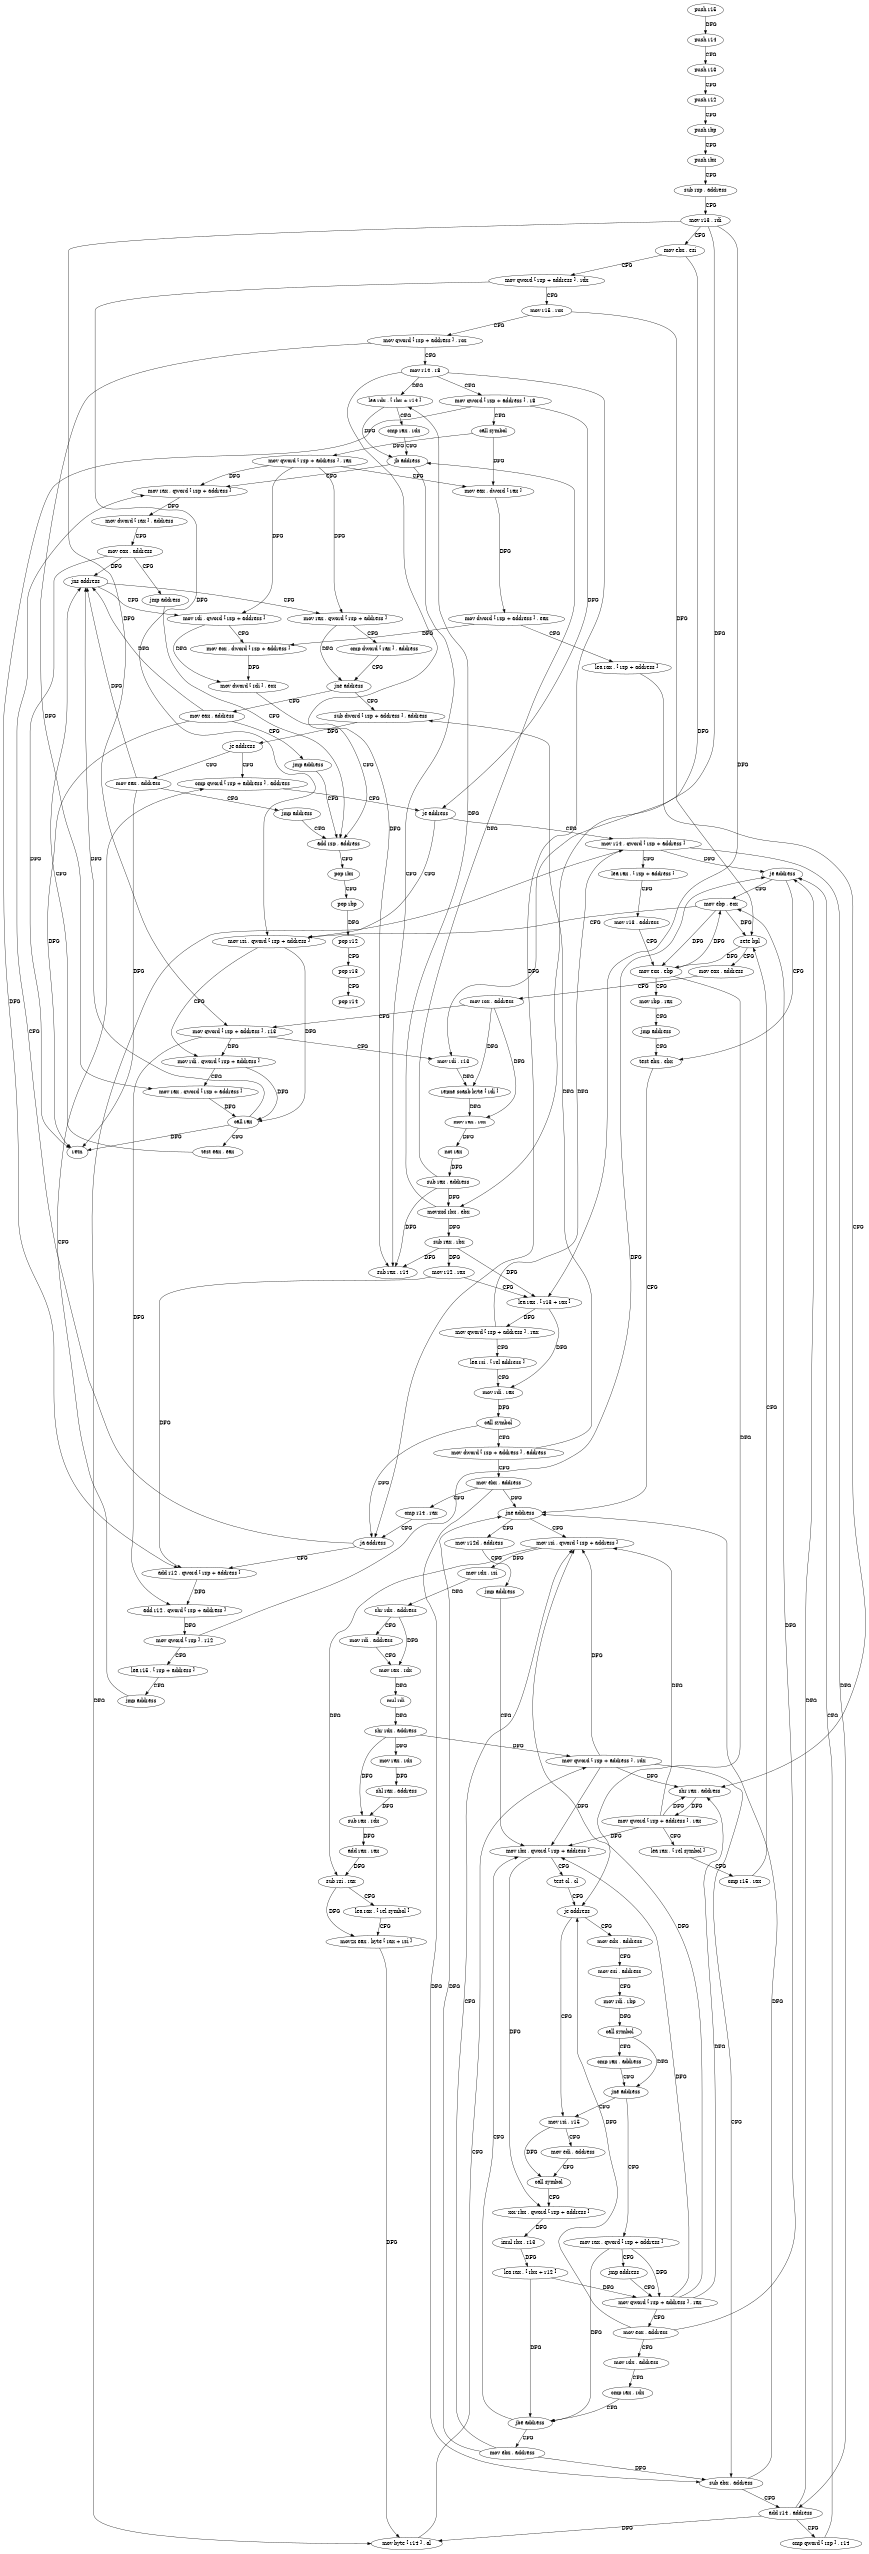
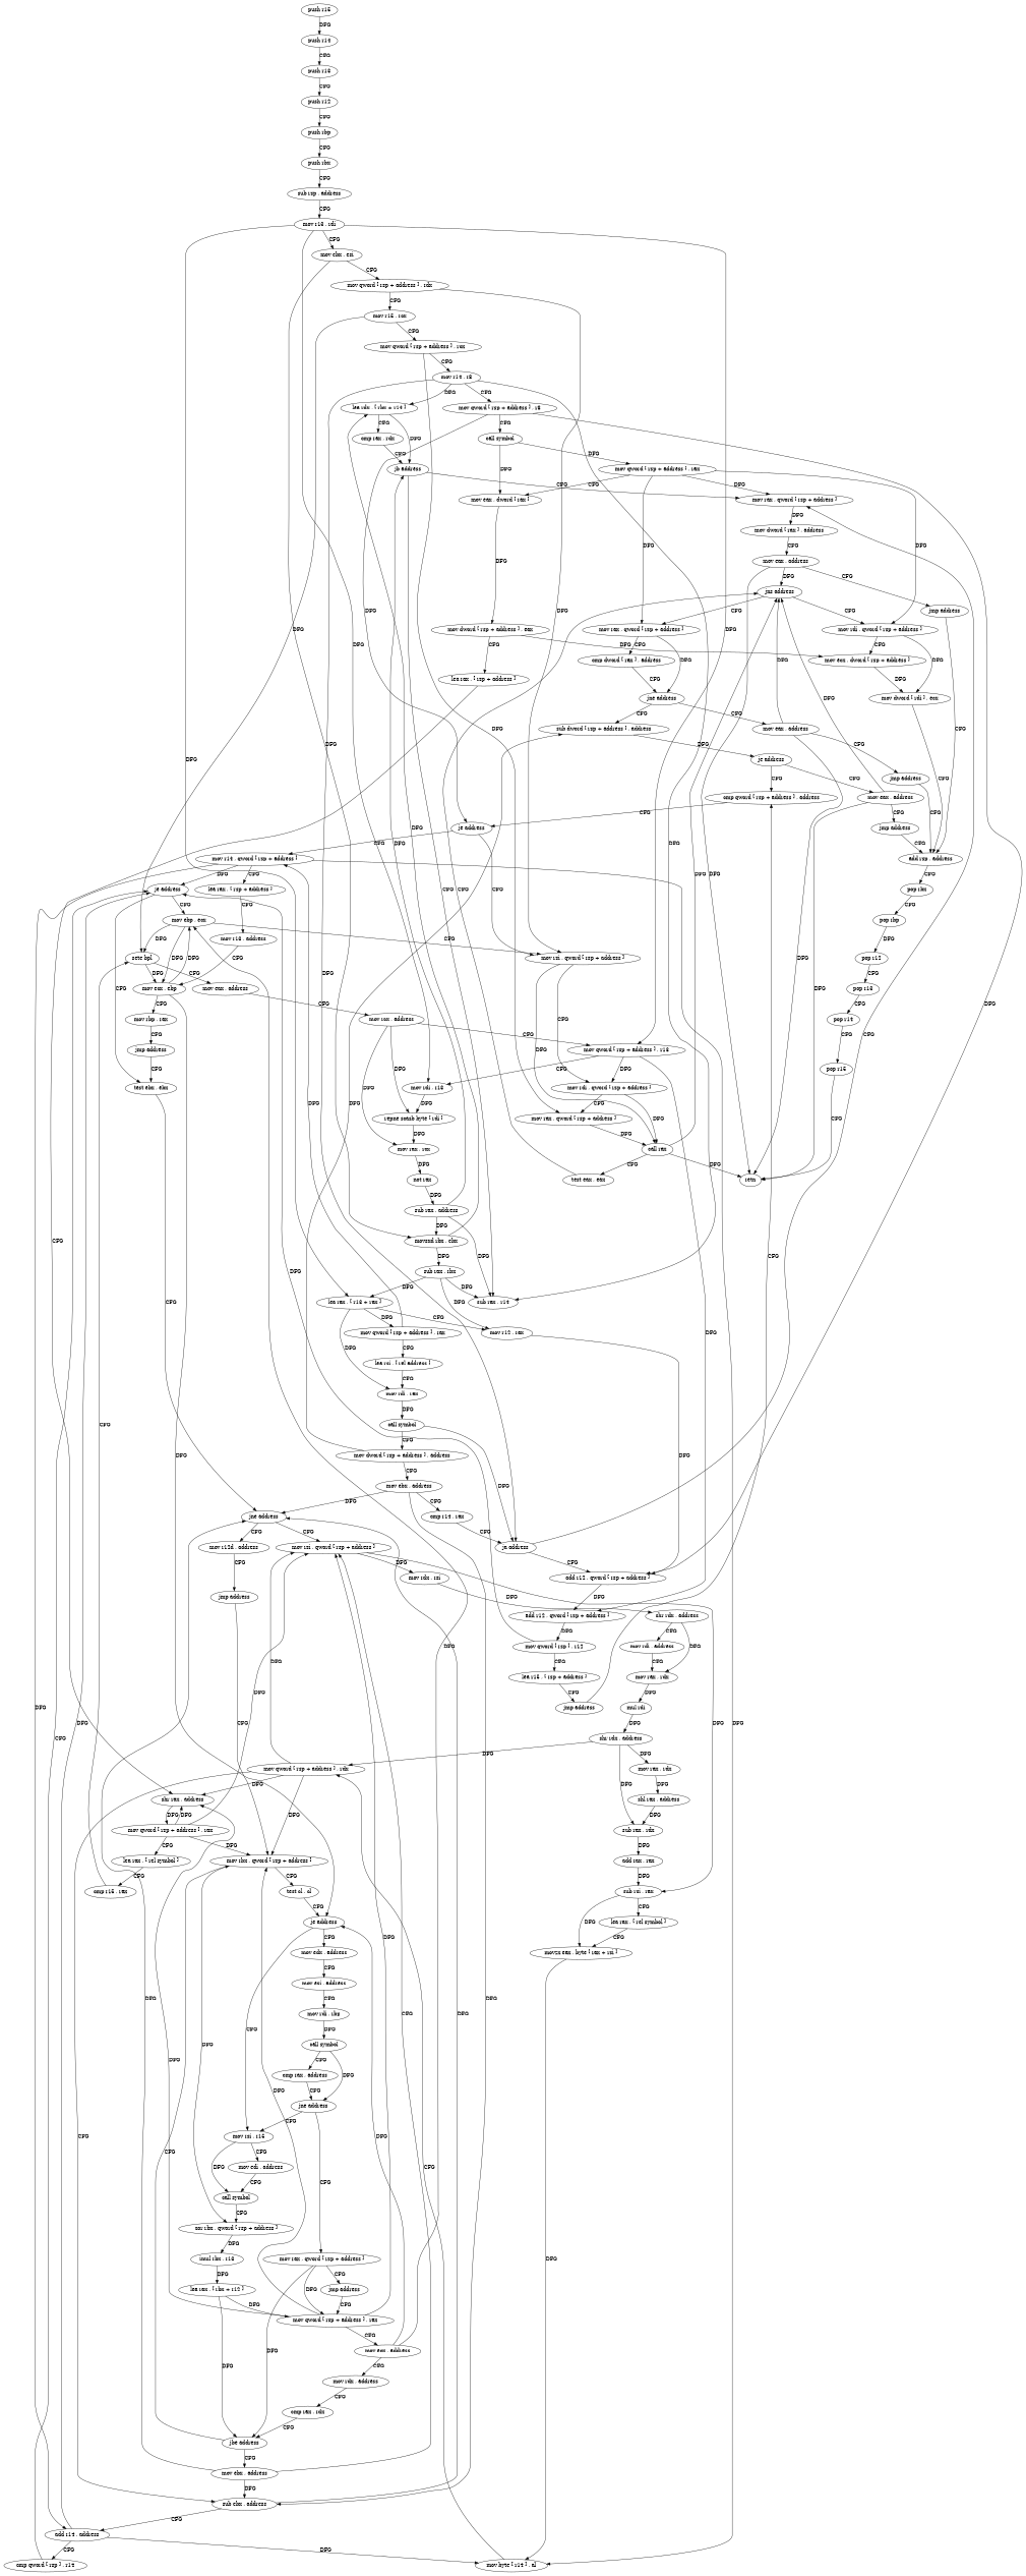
  digraph {
    n1 [label="push r15"]
    n2 [label="push r14"]
    n3 [label="push r13"]
    n4 [label="push r12"]
    n5 [label="push rbp"]
    n6 [label="push rbx"]
    n7 [label="sub rsp , address"]
    n8 [label="mov r13 , rdi"]
    n9 [label="mov ebx , esi"]
    n10 [label="mov qword [ rsp + address ] , r13"]
    n11 [label="mov rdi , r13"]
    n12 [label="lea rax , [ r13 + rax ]"]
    n13 [label="mov qword [ rsp + address ] , rdx"]
    n14 [label="movsxd rbx , ebx"]
    n15 [label="add r12 , qword [ rsp + address ]"]
    n16 [label="mov rdi , qword [ rsp + address ]"]
    n17 [label="repne scasb byte [ rdi ]"]
    n18 [label="mov qword [ rsp + address ] , rax"]
    n19 [label="mov rdi , rax"]
    n20 [label="mov r15 , rcx"]
    n21 [label="mov rsi , qword [ rsp + address ]"]
    n22 [label="lea rdx , [ rbx + r14 ]"]
    n23 [label="sub rax , rbx"]
    n24 [label="mov qword [ rsp + address ] , rcx"]
    n25 [label="sete bpl"]
    n26 [label="call rax"]
    n27 [label="mov r14 , r8"]
    n28 [label="mov rax , qword [ rsp + address ]"]
    n29 [label="mov eax , address"]
    n30 [label="mov ecx , ebp"]
    n31 [label="mov qword [ rsp + address ] , r8"]
    n32 [label="sub rax , r14"]
    n33 [label="ja address"]
    n34 [label="call symbol"]
    n35 [label="add r12 , qword [ rsp + address ]"]
    n36 [label="je address"]
    n37 [label="jb address"]
    n38 [label="cmp rax , rdx"]
    n39 [label="mov rax , qword [ rsp + address ]"]
    n40 [label="mov qword [ rsp + address ] , rax"]
    n41 [label="mov eax , dword [ rax ]"]
    n42 [label="mov r14 , qword [ rsp + address ]"]
    n43 [label="mov rdi , qword [ rsp + address ]"]
    n44 [label="mov rax , qword [ rsp + address ]"]
    n45 [label="mov dword [ rsp + address ] , eax"]
    n46 [label="mov dword [ rax ] , address"]
    n47 [label="mov ecx , dword [ rsp + address ]"]
    n48 [label="mov dword [ rdi ] , ecx"]
    n49 [label="cmp dword [ rax ] , address"]
    n50 [label="jne address"]
    n51 [label="lea rax , [ rsp + address ]"]
    n52 [label="shr rax , address"]
    n53 [label="mov qword [ rsp + address ] , rax"]
    n54 [label="lea rax , [ rel symbol ]"]
    n55 [label="mov rsi , qword [ rsp + address ]"]
    n56 [label="mov rbx , qword [ rsp + address ]"]
    n57 [label="cmp r15 , rax"]
    n58 [label="mov rdx , rsi"]
    n59 [label="sub rsi , rax"]
    n60 [label="test cl , cl"]
    n61 [label="xor rbx , qword [ rsp + address ]"]
    n62 [label="mov rcx , address"]
    n63 [label="mov rbp , rax"]
    n64 [label="mov ebp , ecx"]
    n65 [label="je address"]
    n66 [label="mov rax , rcx"]
    n67 [label="not rax"]
    n68 [label="mov qword [ rsp ] , r12"]
    n69 [label="sub rax , address"]
    n70 [label="mov r12 , rax"]
    n71 [label="mov eax , address"]
    n72 [label="jmp address"]
    n73 [label=retn]
    n74 [label="jns address"]
    n75 [label="add rsp , address"]
    n76 [label="pop rbx"]
    n77 [label="pop rbp"]
    n78 [label="lea rsi , [ rel address ]"]
    n79 [label="call symbol"]
    n80 [label="je address"]
    n81 [label="lea rax , [ rsp + address ]"]
    n82 [label="mov byte [ r14 ] , al"]
    n83 [label="add r14 , address"]
    n84 [label="mov dword [ rsp + address ] , address"]
    n85 [label="mov ebx , address"]
    n86 [label="sub dword [ rsp + address ] , address"]
    n87 [label="cmp r14 , rax"]
    n88 [label="jne address"]
    n89 [label="sub ebx , address"]
    n90 [label="je address"]
    n91 [label="mov r12d , address"]
    n92 [label="pop r12"]
    n93 [label="pop r13"]
    n94 [label="pop r14"]
+   n95 [label="pop r15"]
    n96 [label="lea r15 , [ rsp + address ]"]
    n97 [label="jmp address"]
    n98 [label="test ebx , ebx"]
    n99 [label="cmp qword [ rsp + address ] , address"]
    n100 [label="test eax , eax"]
    n101 [label="mov r13 , address"]
    n102 [label="mov qword [ rsp + address ] , rdx"]
    n103 [label="cmp qword [ rsp ] , r14"]
    n104 [label="mov eax , address"]
    n105 [label="jmp address"]
    n106 [label="mov rsi , r15"]
    n107 [label="mov edx , address"]
    n108 [label="jmp address"]
    n109 [label="mov eax , address"]
    n110 [label="jmp address"]
    n111 [label="shr rdx , address"]
    n112 [label="lea rax , [ rel symbol ]"]
    n113 [label="movzx eax , byte [ rax + rsi ]"]
    n114 [label="jmp address"]
    n115 [label="mov rdi , address"]
    n116 [label="mov rax , rdx"]
    n117 [label="mul rdi"]
    n118 [label="shr rdx , address"]
    n119 [label="mov rax , rdx"]
    n120 [label="sub rax , rdx"]
    n121 [label="shl rax , address"]
    n122 [label="add rax , rax"]
    n123 [label="imul rbx , r13"]
    n124 [label="mov edi , address"]
    n125 [label="call symbol"]
    n126 [label="mov esi , address"]
    n127 [label="mov rdi , rbp"]
    n128 [label="lea rax , [ rbx + r12 ]"]
    n129 [label="mov qword [ rsp + address ] , rax"]
    n130 [label="jbe address"]
    n131 [label="mov ecx , address"]
    n132 [label="mov ebx , address"]
    n133 [label="mov rdx , address"]
    n134 [label="call symbol"]
    n135 [label="cmp rax , address"]
    n136 [label="jne address"]
    n137 [label="mov rax , qword [ rsp + address ]"]
    n138 [label="jmp address"]
    n139 [label="cmp rax , rdx"]
    n1 -> n2 [label=DFG]
    n2 -> n3 [label=CFG]
    n3 -> n4 [label=CFG]
    n4 -> n5 [label=CFG]
    n5 -> n6 [label=CFG]
    n6 -> n7 [label=CFG]
    n7 -> n8 [label=CFG]
    n8 -> n9 [label=CFG]
    n8 -> n10 [label=DFG]
    n8 -> n11 [label=DFG]
    n8 -> n12 [label=DFG]
    n9 -> n13 [label=CFG]
    n9 -> n14 [label=DFG]
    n10 -> n11 [label=CFG]
    n10 -> n15 [label=DFG]
    n10 -> n16 [label=DFG]
    n11 -> n17 [label=DFG]
    n12 -> n18 [label=DFG]
    n12 -> n19 [label=DFG]
    n13 -> n20 [label=CFG]
    n13 -> n21 [label=DFG]
    n14 -> n22 [label=DFG]
    n14 -> n23 [label=DFG]
    n15 -> n68 [label=DFG]
    n16 -> n26 [label=DFG]
    n16 -> n28 [label=CFG]
    n17 -> n66 [label=DFG]
    n18 -> n42 [label=DFG]
    n18 -> n78 [label=CFG]
    n19 -> n79 [label=DFG]
    n20 -> n24 [label=CFG]
    n20 -> n25 [label=DFG]
    n21 -> n16 [label=CFG]
    n21 -> n26 [label=DFG]
    n22 -> n37 [label=DFG]
    n22 -> n38 [label=CFG]
    n23 -> n12 [label=DFG]
    n23 -> n32 [label=DFG]
    n23 -> n70 [label=DFG]
    n24 -> n27 [label=CFG]
    n24 -> n28 [label=DFG]
    n25 -> n29 [label=CFG]
    n25 -> n30 [label=DFG]
    n26 -> n73 [label=DFG]
    n26 -> n74 [label=DFG]
    n26 -> n100 [label=CFG]
    n27 -> n22 [label=DFG]
    n27 -> n31 [label=CFG]
    n27 -> n32 [label=DFG]
    n27 -> n33 [label=DFG]
    n28 -> n26 [label=DFG]
    n29 -> n62 [label=CFG]
    n30 -> n63 [label=CFG]
    n30 -> n64 [label=DFG]
    n30 -> n65 [label=DFG]
    n31 -> n34 [label=CFG]
    n31 -> n35 [label=DFG]
    n31 -> n36 [label=DFG]
    n33 -> n35 [label=CFG]
    n33 -> n39 [label=CFG]
    n34 -> n40 [label=DFG]
    n34 -> n41 [label=DFG]
    n35 -> n15 [label=DFG]
    n36 -> n21 [label=CFG]
    n36 -> n42 [label=CFG]
    n37 -> n32 [label=CFG]
    n37 -> n39 [label=CFG]
    n38 -> n37 [label=CFG]
    n39 -> n46 [label=DFG]
    n40 -> n39 [label=DFG]
    n40 -> n41 [label=CFG]
    n40 -> n43 [label=DFG]
    n40 -> n44 [label=DFG]
    n41 -> n45 [label=DFG]
    n42 -> n80 [label=DFG]
    n42 -> n81 [label=CFG]
    n42 -> n82 [label=DFG]
    n42 -> n83 [label=DFG]
    n43 -> n47 [label=CFG]
    n43 -> n48 [label=DFG]
    n44 -> n49 [label=CFG]
    n44 -> n50 [label=DFG]
    n45 -> n47 [label=DFG]
    n45 -> n51 [label=CFG]
    n46 -> n71 [label=CFG]
    n47 -> n48 [label=DFG]
    n48 -> n75 [label=CFG]
    n49 -> n50 [label=CFG]
    n50 -> n86 [label=CFG]
    n50 -> n104 [label=CFG]
    n51 -> n52 [label=CFG]
    n52 -> n53 [label=DFG]
    n53 -> n52 [label=DFG]
    n53 -> n54 [label=CFG]
    n53 -> n55 [label=DFG]
    n53 -> n56 [label=DFG]
    n54 -> n57 [label=CFG]
    n55 -> n58 [label=DFG]
    n55 -> n59 [label=DFG]
    n56 -> n60 [label=CFG]
    n56 -> n61 [label=DFG]
    n57 -> n25 [label=CFG]
    n58 -> n111 [label=DFG]
    n59 -> n112 [label=CFG]
    n59 -> n113 [label=DFG]
    n60 -> n65 [label=CFG]
    n61 -> n123 [label=DFG]
    n62 -> n10 [label=CFG]
    n62 -> n17 [label=DFG]
    n62 -> n66 [label=DFG]
    n63 -> n105 [label=CFG]
    n64 -> n21 [label=CFG]
    n64 -> n25 [label=DFG]
    n64 -> n30 [label=DFG]
    n65 -> n106 [label=CFG]
    n65 -> n107 [label=CFG]
    n66 -> n67 [label=DFG]
    n67 -> n69 [label=DFG]
    n68 -> n80 [label=DFG]
    n68 -> n96 [label=CFG]
    n69 -> n14 [label=DFG]
    n69 -> n32 [label=DFG]
    n69 -> n37 [label=DFG]
-   n70 -> n12 [label=CFG]
+   n12 -> n70 [label=CFG]
    n70 -> n35 [label=DFG]
    n71 -> n72 [label=CFG]
    n71 -> n73 [label=DFG]
    n71 -> n74 [label=DFG]
    n72 -> n75 [label=CFG]
    n74 -> n43 [label=CFG]
    n74 -> n44 [label=CFG]
    n75 -> n76 [label=CFG]
    n76 -> n77 [label=CFG]
    n77 -> n92 [label=DFG]
    n78 -> n19 [label=CFG]
    n79 -> n33 [label=DFG]
    n79 -> n84 [label=CFG]
    n80 -> n64 [label=CFG]
    n80 -> n98 [label=CFG]
    n81 -> n101 [label=CFG]
    n82 -> n102 [label=CFG]
    n83 -> n80 [label=DFG]
    n83 -> n82 [label=DFG]
    n83 -> n103 [label=CFG]
    n84 -> n85 [label=CFG]
    n84 -> n86 [label=DFG]
    n85 -> n87 [label=CFG]
    n85 -> n88 [label=DFG]
    n85 -> n89 [label=DFG]
    n86 -> n90 [label=DFG]
    n87 -> n33 [label=CFG]
    n88 -> n55 [label=CFG]
    n88 -> n91 [label=CFG]
    n89 -> n83 [label=CFG]
    n89 -> n88 [label=DFG]
    n90 -> n99 [label=CFG]
    n90 -> n109 [label=CFG]
    n91 -> n110 [label=CFG]
    n92 -> n93 [label=CFG]
    n93 -> n94 [label=CFG]
+   n94 -> n95 [label=CFG]
+   n95 -> n73 [label=CFG]
    n96 -> n97 [label=CFG]
    n97 -> n99 [label=CFG]
    n98 -> n88 [label=CFG]
    n99 -> n36 [label=CFG]
    n100 -> n74 [label=CFG]
    n101 -> n30 [label=CFG]
    n102 -> n52 [label=DFG]
    n102 -> n55 [label=DFG]
    n102 -> n56 [label=DFG]
    n102 -> n89 [label=CFG]
    n103 -> n80 [label=CFG]
    n104 -> n73 [label=DFG]
    n104 -> n74 [label=DFG]
    n104 -> n108 [label=CFG]
    n105 -> n98 [label=CFG]
    n106 -> n124 [label=CFG]
    n106 -> n125 [label=DFG]
    n107 -> n126 [label=CFG]
    n108 -> n75 [label=CFG]
    n109 -> n73 [label=DFG]
    n109 -> n74 [label=DFG]
    n109 -> n114 [label=CFG]
    n110 -> n56 [label=CFG]
    n111 -> n115 [label=CFG]
    n111 -> n116 [label=DFG]
    n112 -> n113 [label=CFG]
    n113 -> n82 [label=DFG]
    n114 -> n75 [label=CFG]
    n115 -> n116 [label=CFG]
    n116 -> n117 [label=DFG]
    n117 -> n118 [label=DFG]
    n118 -> n102 [label=DFG]
    n118 -> n119 [label=DFG]
    n118 -> n120 [label=DFG]
    n119 -> n121 [label=DFG]
    n120 -> n122 [label=DFG]
    n121 -> n120 [label=DFG]
    n122 -> n59 [label=DFG]
    n123 -> n128 [label=DFG]
    n124 -> n125 [label=CFG]
    n125 -> n61 [label=CFG]
    n126 -> n127 [label=CFG]
    n127 -> n134 [label=DFG]
    n128 -> n129 [label=DFG]
    n128 -> n130 [label=DFG]
    n129 -> n52 [label=DFG]
    n129 -> n55 [label=DFG]
    n129 -> n56 [label=DFG]
    n129 -> n131 [label=CFG]
    n130 -> n56 [label=CFG]
    n130 -> n132 [label=CFG]
    n131 -> n64 [label=DFG]
    n131 -> n65 [label=DFG]
    n131 -> n133 [label=CFG]
    n132 -> n55 [label=CFG]
    n132 -> n88 [label=DFG]
    n132 -> n89 [label=DFG]
    n133 -> n139 [label=CFG]
    n134 -> n135 [label=CFG]
    n134 -> n136 [label=DFG]
    n135 -> n136 [label=CFG]
    n136 -> n106 [label=CFG]
    n136 -> n137 [label=CFG]
    n137 -> n129 [label=DFG]
    n137 -> n130 [label=DFG]
    n137 -> n138 [label=CFG]
    n138 -> n129 [label=CFG]
    n139 -> n130 [label=CFG]
  }
